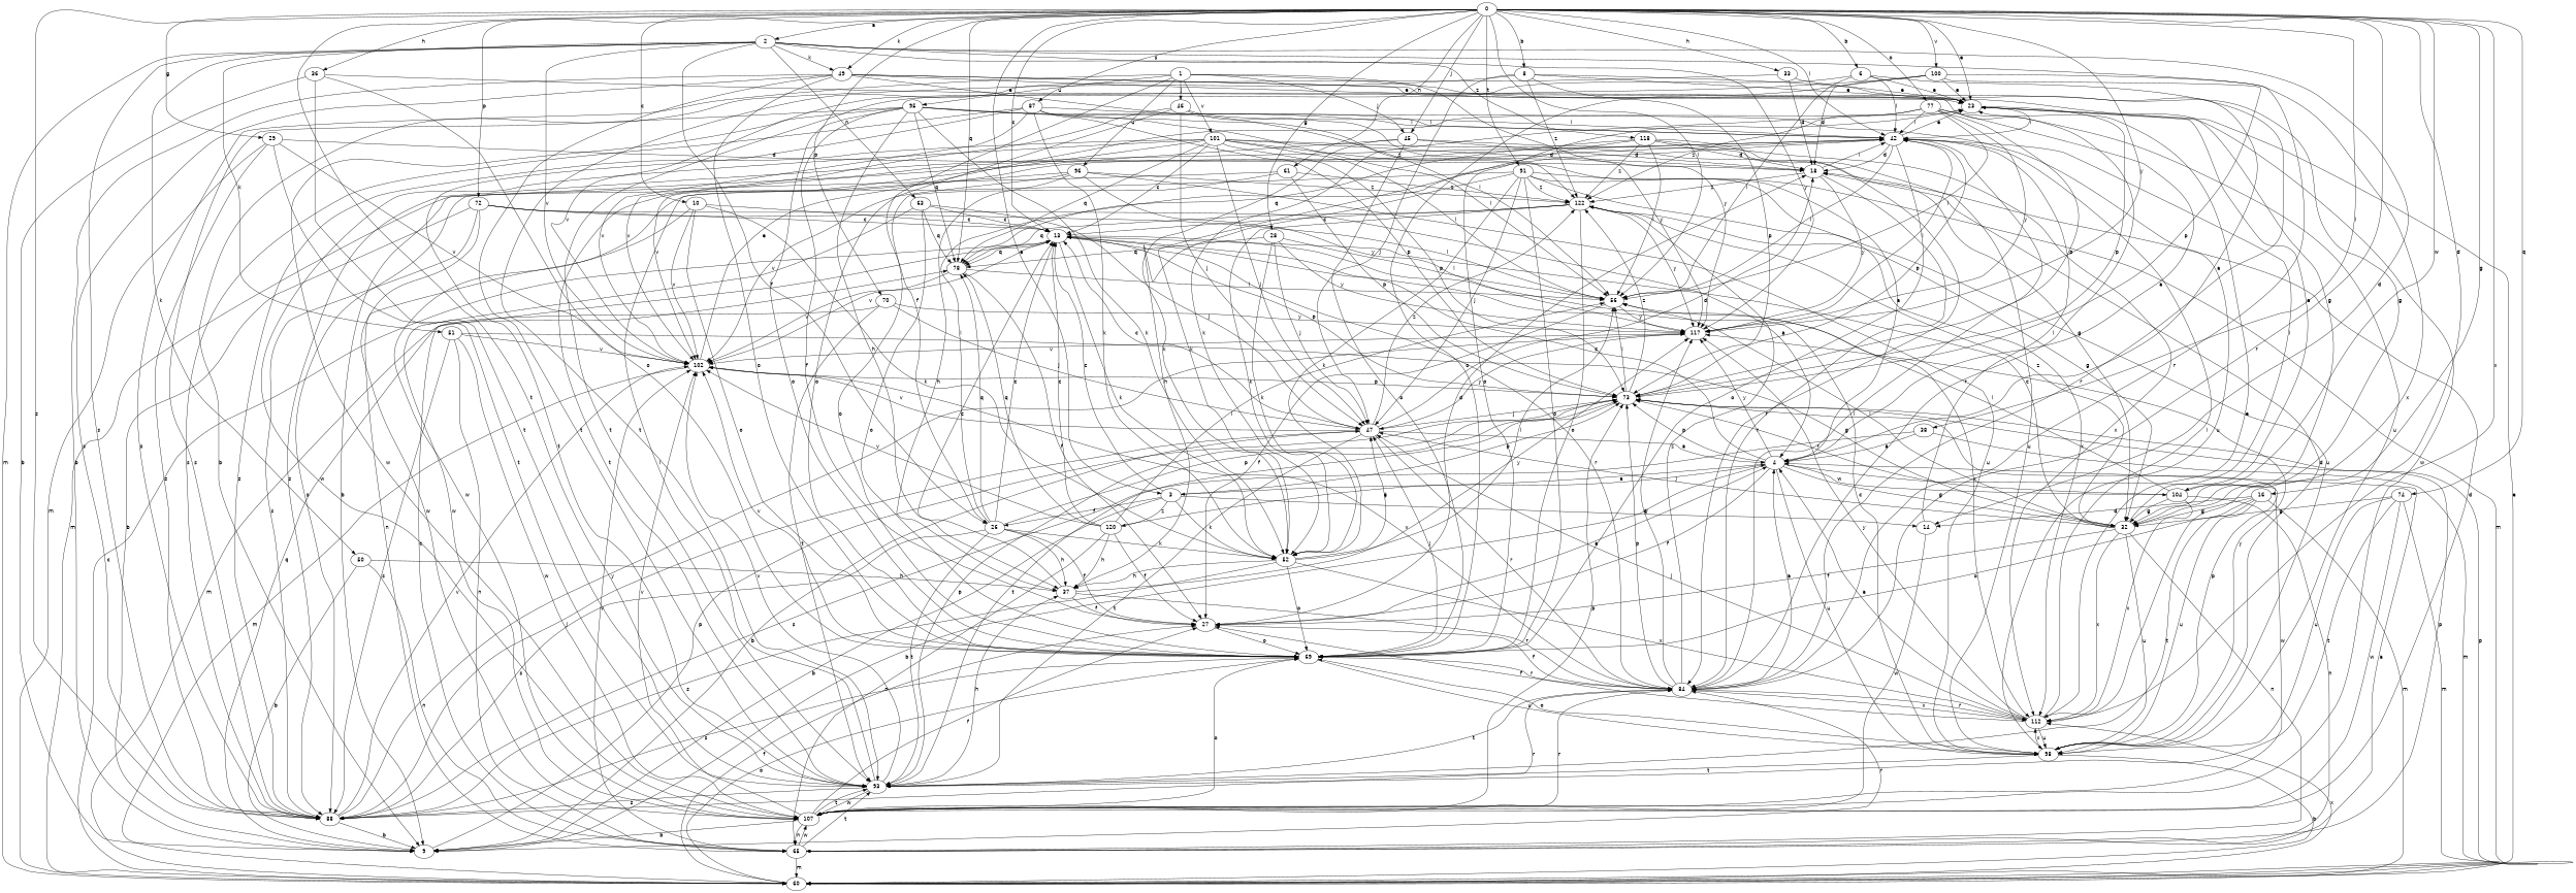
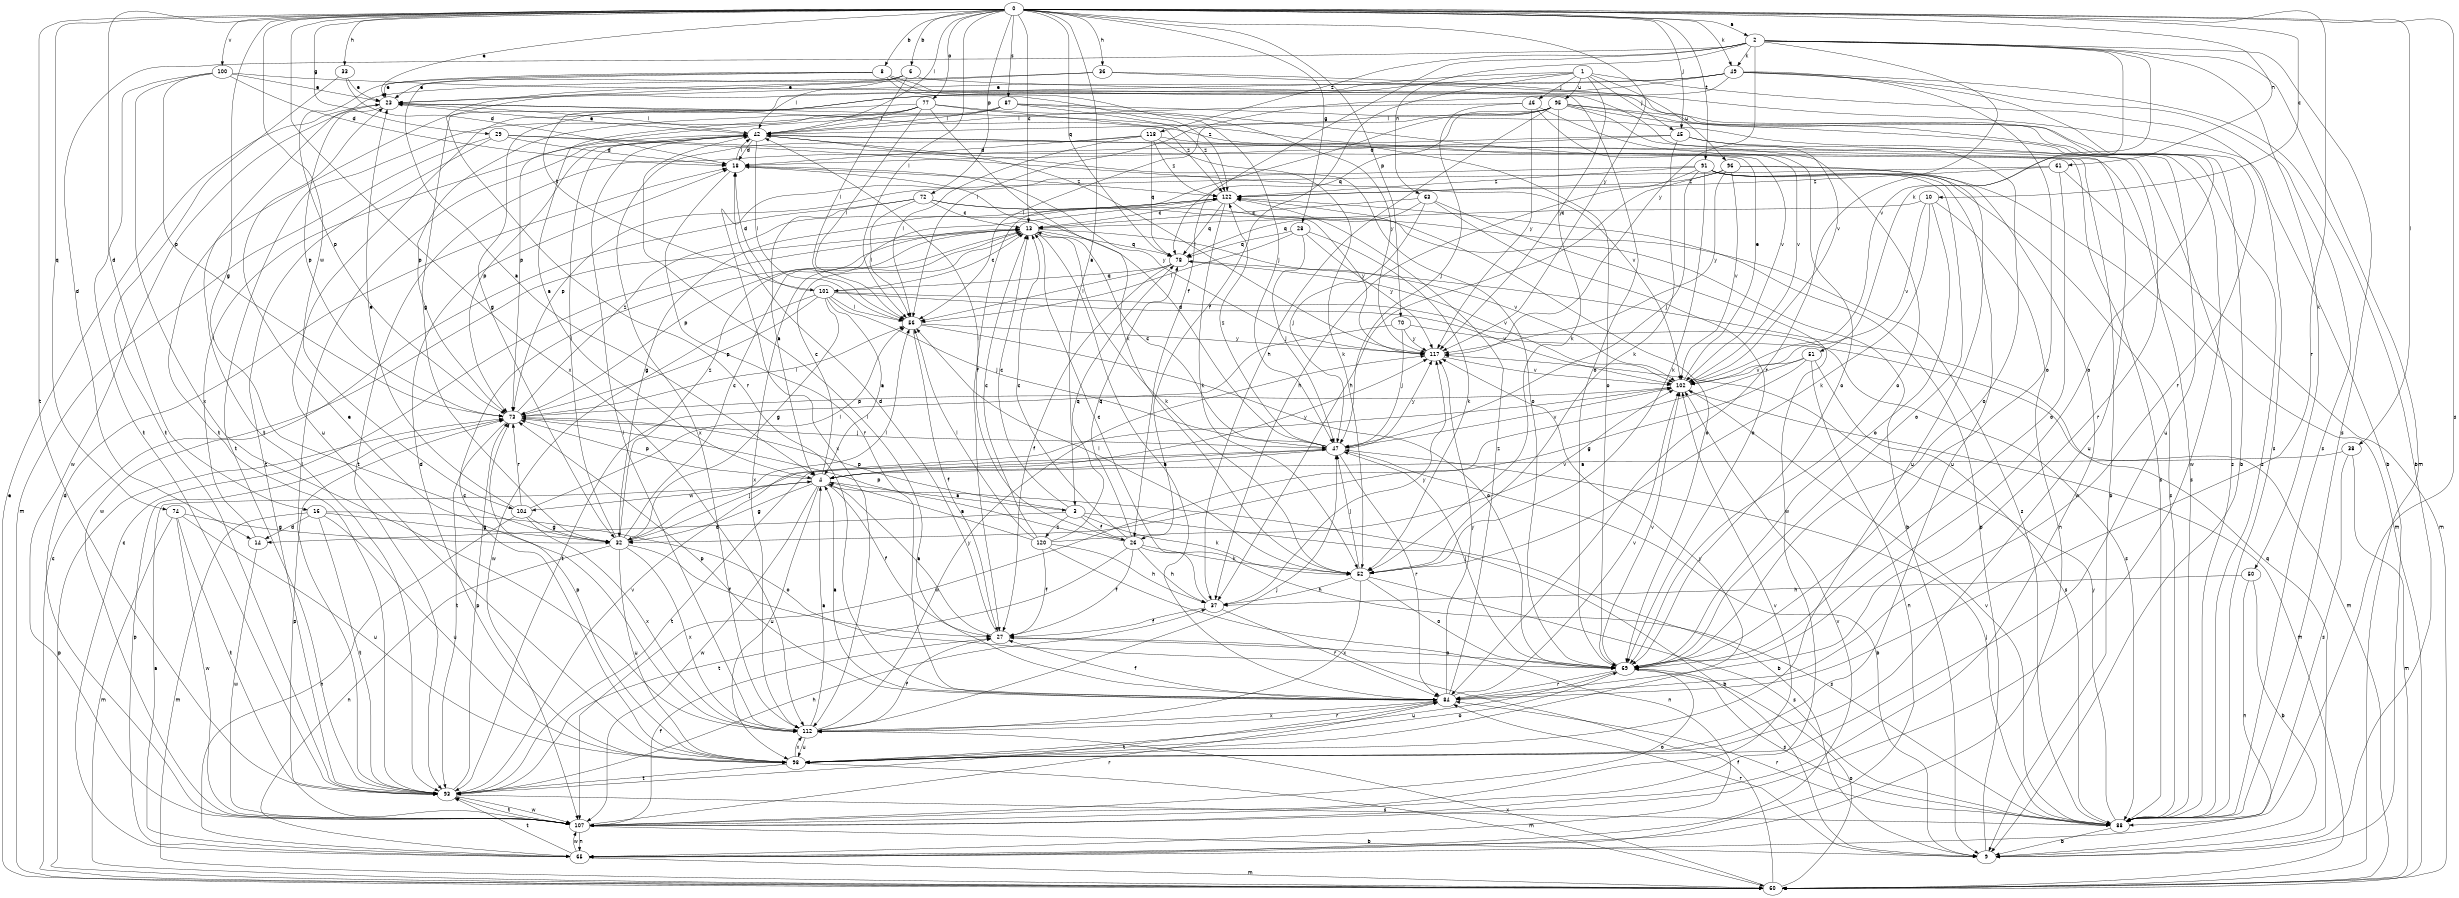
  strict digraph {
    fontname="DejaVu Sans"
    node [fontname="DejaVu Sans"]
    edge [fontname="DejaVu Sans"]
    0
    2
    3
    6
    8
    10
    13
    16
    23
    28
    29
    32
    33
    36
    38
    42
    45
    49
    56
    61
    n21 [label=77]
    70
    72
    74
    78
    84
    87
    88
    91
    93
    100
    104
    112
    117
    26
    n36 [label=14]
    50
    51
    60
    63
    102
    118
    120
    9
    52
    73
    4
    47
    122
    65
    69
    98
    107
    18
    27
    37
    1
    46
    95
    96
    101
    0 -> 2 [label=a]
    0 -> 3 [label=a]
    0 -> 6 [label=b]
    0 -> 8 [label=b]
    0 -> 10 [label=c]
    0 -> 13 [label=c]
    0 -> 16 [label=d]
    0 -> 23 [label=e]
    0 -> 28 [label=g]
    0 -> 29 [label=g]
    0 -> 32 [label=g]
    0 -> 33 [label=h]
    0 -> 36 [label=h]
    0 -> 38 [label=i]
    0 -> 42 [label=i]
    0 -> 45 [label=j]
    0 -> 49 [label=k]
    0 -> 56 [label=l]
    0 -> 61 [label=n]
    0 -> n21 [label=o]
    0 -> 70 [label=p]
    0 -> 72 [label=p]
    0 -> 74 [label=q]
    0 -> 78 [label=q]
    0 -> 84 [label=r]
    0 -> 87 [label=s]
    0 -> 88 [label=s]
    0 -> 91 [label=t]
    0 -> 93 [label=t]
    0 -> 100 [label=v]
    0 -> 104 [label=w]
    0 -> 112 [label=x]
    0 -> 117 [label=y]
    2 -> 49 [label=k]
    2 -> 84 [label=r]
    2 -> 88 [label=s]
    2 -> 117 [label=y]
    2 -> 26 [label=f]
    2 -> n36 [label=d]
    2 -> 50 [label=k]
    2 -> 51 [label=k]
    2 -> 60 [label=m]
    2 -> 63 [label=n]
    2 -> 102 [label=v]
    2 -> 118 [label=z]
    3 -> 13 [label=c]
    3 -> 26 [label=f]
    3 -> n36 [label=d]
    3 -> 120 [label=z]
    3 -> 9 [label=b]
    3 -> 52 [label=k]
    3 -> 73 [label=p]
    6 -> 23 [label=e]
    6 -> 42 [label=i]
    6 -> 56 [label=l]
    6 -> 84 [label=r]
    6 -> 102 [label=v]
    8 -> 23 [label=e]
    8 -> 9 [label=b]
    8 -> 73 [label=p]
    8 -> 4 [label=a]
    8 -> 47 [label=j]
    8 -> 122 [label=z]
    10 -> 13 [label=c]
    10 -> 102 [label=v]
    10 -> 52 [label=k]
    10 -> 65 [label=n]
    10 -> 69 [label=o]
    13 -> 78 [label=q]
    13 -> 84 [label=r]
    13 -> 112 [label=x]
    13 -> 102 [label=v]
    13 -> 52 [label=k]
    13 -> 73 [label=p]
    16 -> 32 [label=g]
    16 -> 93 [label=t]
    16 -> n36 [label=d]
    16 -> 60 [label=m]
    16 -> 69 [label=o]
    16 -> 98 [label=u]
    23 -> 42 [label=i]
    23 -> 73 [label=p]
    23 -> 69 [label=o]
    23 -> 107 [label=w]
    28 -> 56 [label=l]
    28 -> 78 [label=q]
    28 -> 117 [label=y]
    28 -> 52 [label=k]
    28 -> 47 [label=j]
    29 -> 88 [label=s]
    29 -> 93 [label=t]
    29 -> 60 [label=m]
    29 -> 102 [label=v]
    29 -> 18 [label=d]
    32 -> 13 [label=c]
    32 -> 42 [label=i]
    32 -> 56 [label=l]
    32 -> 112 [label=x]
    32 -> 47 [label=j]
    32 -> 122 [label=z]
    32 -> 65 [label=n]
    32 -> 98 [label=u]
    32 -> 27 [label=f]
    33 -> 23 [label=e]
    33 -> 93 [label=t]
    33 -> 18 [label=d]
    36 -> 23 [label=e]
    36 -> 93 [label=t]
    36 -> 9 [label=b]
    36 -> 69 [label=o]
    38 -> 88 [label=s]
    38 -> 60 [label=m]
    38 -> 4 [label=a]
    42 -> 23 [label=e]
    42 -> 56 [label=l]
    42 -> 88 [label=s]
    42 -> 9 [label=b]
    42 -> 73 [label=p]
    42 -> 69 [label=o]
    42 -> 18 [label=d]
    45 -> 84 [label=r]
    45 -> 93 [label=t]
    45 -> 52 [label=k]
    45 -> 69 [label=o]
    45 -> 18 [label=d]
    49 -> 23 [label=e]
    49 -> 32 [label=g]
    49 -> 56 [label=l]
    49 -> 84 [label=r]
    49 -> 88 [label=s]
    49 -> 93 [label=t]
    49 -> 9 [label=b]
    49 -> 69 [label=o]
    56 -> 117 [label=y]
+   56 -> 69 [label=o]
    56 -> 27 [label=f]
    61 -> 60 [label=m]
    61 -> 73 [label=p]
    61 -> 122 [label=z]
    61 -> 69 [label=o]
    n21 -> 42 [label=i]
    n21 -> 56 [label=l]
    n21 -> 117 [label=y]
    n21 -> 52 [label=k]
    n21 -> 73 [label=p]
    n21 -> 4 [label=a]
    n21 -> 122 [label=z]
    n21 -> 98 [label=u]
    70 -> 93 [label=t]
    70 -> 117 [label=y]
    70 -> 60 [label=m]
    70 -> 47 [label=j]
    72 -> 13 [label=c]
    72 -> 56 [label=l]
    72 -> 88 [label=s]
    72 -> 9 [label=b]
    72 -> 4 [label=a]
    72 -> 107 [label=w]
    74 -> 32 [label=g]
    74 -> 93 [label=t]
    74 -> 60 [label=m]
    74 -> 98 [label=u]
    74 -> 107 [label=w]
    78 -> 56 [label=l]
    78 -> 102 [label=v]
    78 -> 27 [label=f]
    84 -> 42 [label=i]
    84 -> 93 [label=t]
    84 -> 112 [label=x]
    84 -> 117 [label=y]
    84 -> 102 [label=v]
    84 -> 73 [label=p]
    84 -> 4 [label=a]
    84 -> 122 [label=z]
    84 -> 27 [label=f]
    87 -> 42 [label=i]
    87 -> 88 [label=s]
    87 -> 93 [label=t]
    87 -> 102 [label=v]
-   87 -> 52 [label=k]
    87 -> 73 [label=p]
    87 -> 122 [label=z]
    88 -> 84 [label=r]
    88 -> 117 [label=y]
    88 -> 102 [label=v]
    88 -> 9 [label=b]
    88 -> 47 [label=j]
    91 -> 88 [label=s]
    91 -> 112 [label=x]
    91 -> 60 [label=m]
    91 -> 52 [label=k]
    91 -> 47 [label=j]
    91 -> 122 [label=z]
    91 -> 69 [label=o]
    91 -> 98 [label=u]
    91 -> 37 [label=h]
    93 -> 42 [label=i]
    93 -> 88 [label=s]
    93 -> 102 [label=v]
    93 -> 73 [label=p]
    93 -> 107 [label=w]
    93 -> 37 [label=h]
    100 -> 23 [label=e]
    100 -> 93 [label=t]
    100 -> 112 [label=x]
    100 -> 73 [label=p]
    100 -> 69 [label=o]
    100 -> 18 [label=d]
    104 -> 23 [label=e]
    104 -> 32 [label=g]
    104 -> 56 [label=l]
    104 -> 112 [label=x]
    104 -> 73 [label=r]
    104 -> 65 [label=n]
    112 -> 23 [label=e]
    112 -> 42 [label=i]
    112 -> 84 [label=r]
    112 -> 117 [label=y]
    112 -> 4 [label=a]
    112 -> 47 [label=j]
    112 -> 98 [label=u]
    112 -> 27 [label=f]
    117 -> 42 [label=i]
    117 -> 102 [label=v]
    26 -> 13 [label=c]
    26 -> 42 [label=i]
    26 -> 78 [label=q]
    26 -> 88 [label=s]
    26 -> 93 [label=t]
    26 -> 52 [label=k]
    26 -> 73 [label=p]
    26 -> 27 [label=f]
    26 -> 37 [label=h]
    n36 -> 42 [label=i]
    n36 -> 107 [label=w]
    50 -> 9 [label=b]
    50 -> 65 [label=n]
    50 -> 37 [label=h]
    51 -> 32 [label=g]
    51 -> 88 [label=s]
    51 -> 102 [label=v]
    51 -> 65 [label=n]
    51 -> 107 [label=w]
    60 -> 13 [label=c]
    60 -> 23 [label=e]
    60 -> 112 [label=x]
    60 -> 73 [label=p]
    60 -> 69 [label=o]
    60 -> 27 [label=f]
    63 -> 13 [label=c]
    63 -> 78 [label=q]
    63 -> 47 [label=j]
    63 -> 69 [label=o]
    63 -> 107 [label=w]
    102 -> 23 [label=e]
    102 -> 60 [label=m]
    102 -> 73 [label=p]
    118 -> 56 [label=l]
    118 -> 78 [label=q]
    118 -> 112 [label=x]
    118 -> 52 [label=k]
    118 -> 122 [label=z]
    118 -> 98 [label=u]
    118 -> 18 [label=d]
    120 -> 13 [label=c]
    120 -> 56 [label=l]
    120 -> 78 [label=q]
    120 -> 102 [label=v]
    120 -> 4 [label=a]
    120 -> 65 [label=n]
    120 -> 27 [label=f]
    120 -> 37 [label=h]
    9 -> 78 [label=q]
    9 -> 84 [label=r]
-   9 -> 73 [label=p]
+   9 -> 122 [label=p]
    52 -> 56 [label=l]
    52 -> 88 [label=s]
    52 -> 112 [label=x]
    52 -> 47 [label=j]
    52 -> 69 [label=o]
    52 -> 37 [label=h]
    73 -> 56 [label=l]
    73 -> 93 [label=t]
    73 -> 47 [label=j]
    73 -> 122 [label=z]
    4 -> 3 [label=a]
    4 -> 13 [label=c]
    4 -> 32 [label=g]
    4 -> 104 [label=w]
    4 -> 117 [label=y]
    4 -> 9 [label=b]
    4 -> 73 [label=p]
    4 -> 98 [label=u]
    4 -> 107 [label=w]
    4 -> 27 [label=f]
    47 -> 13 [label=c]
    47 -> 84 [label=r]
    47 -> 93 [label=t]
    47 -> 117 [label=y]
    47 -> 102 [label=v]
    47 -> 9 [label=b]
    47 -> 4 [label=a]
    47 -> 122 [label=z]
    47 -> 18 [label=d]
    122 -> 13 [label=c]
    122 -> 32 [label=g]
    122 -> 78 [label=q]
    122 -> 117 [label=y]
    122 -> 52 [label=k]
    122 -> 69 [label=o]
    65 -> 13 [label=c]
    65 -> 93 [label=t]
    65 -> 60 [label=m]
    65 -> 102 [label=v]
    65 -> 73 [label=p]
    65 -> 4 [label=a]
    65 -> 107 [label=w]
    69 -> 84 [label=r]
    69 -> 88 [label=s]
    69 -> 102 [label=v]
    69 -> 47 [label=j]
    69 -> 98 [label=u]
    98 -> 13 [label=c]
    98 -> 93 [label=t]
    98 -> 112 [label=x]
    98 -> 117 [label=y]
-   98 -> 60 [label=b]
+   98 -> 60 [label=m]
    98 -> 73 [label=p]
    98 -> 69 [label=o]
    98 -> 18 [label=d]
    107 -> 84 [label=r]
    107 -> 93 [label=t]
    107 -> 102 [label=v]
    107 -> 9 [label=b]
    107 -> 73 [label=p]
    107 -> 65 [label=n]
    107 -> 69 [label=o]
    107 -> 18 [label=d]
    107 -> 27 [label=f]
    18 -> 42 [label=i]
    18 -> 84 [label=r]
    18 -> 117 [label=y]
    18 -> 122 [label=z]
    27 -> 4 [label=a]
    27 -> 69 [label=o]
    27 -> 18 [label=d]
    37 -> 13 [label=c]
    37 -> 84 [label=r]
    37 -> 117 [label=y]
    37 -> 27 [label=f]
    1 -> 32 [label=g]
    1 -> 45 [label=j]
    1 -> 88 [label=s]
    1 -> 117 [label=y]
    1 -> 26 [label=f]
    1 -> 46 [label=j]
    1 -> 95 [label=u]
    1 -> 96 [label=u]
-   1 -> 101 [label=v]
+   1 -> 101 [label=t]
    46 -> 42 [label=i]
    46 -> 117 [label=y]
    46 -> 102 [label=v]
    46 -> 47 [label=j]
    46 -> 69 [label=o]
    95 -> 42 [label=i]
    95 -> 56 [label=l]
    95 -> 78 [label=q]
    95 -> 88 [label=s]
    95 -> 52 [label=k]
    95 -> 69 [label=o]
    95 -> 98 [label=u]
    95 -> 107 [label=w]
    95 -> 27 [label=f]
    95 -> 37 [label=h]
    96 -> 117 [label=y]
    96 -> 102 [label=v]
    96 -> 122 [label=z]
    96 -> 98 [label=u]
    96 -> 107 [label=w]
    96 -> 37 [label=h]
    101 -> 13 [label=c]
    101 -> 32 [label=g]
    101 -> 56 [label=l]
-   101 -> 78 [label=q]
+   78 -> 101 [label=q]
    101 -> 88 [label=s]
    101 -> 102 [label=v]
    101 -> 73 [label=p]
    101 -> 4 [label=a]
    101 -> 47 [label=j]
    101 -> 107 [label=w]
    101 -> 18 [label=d]
  }
